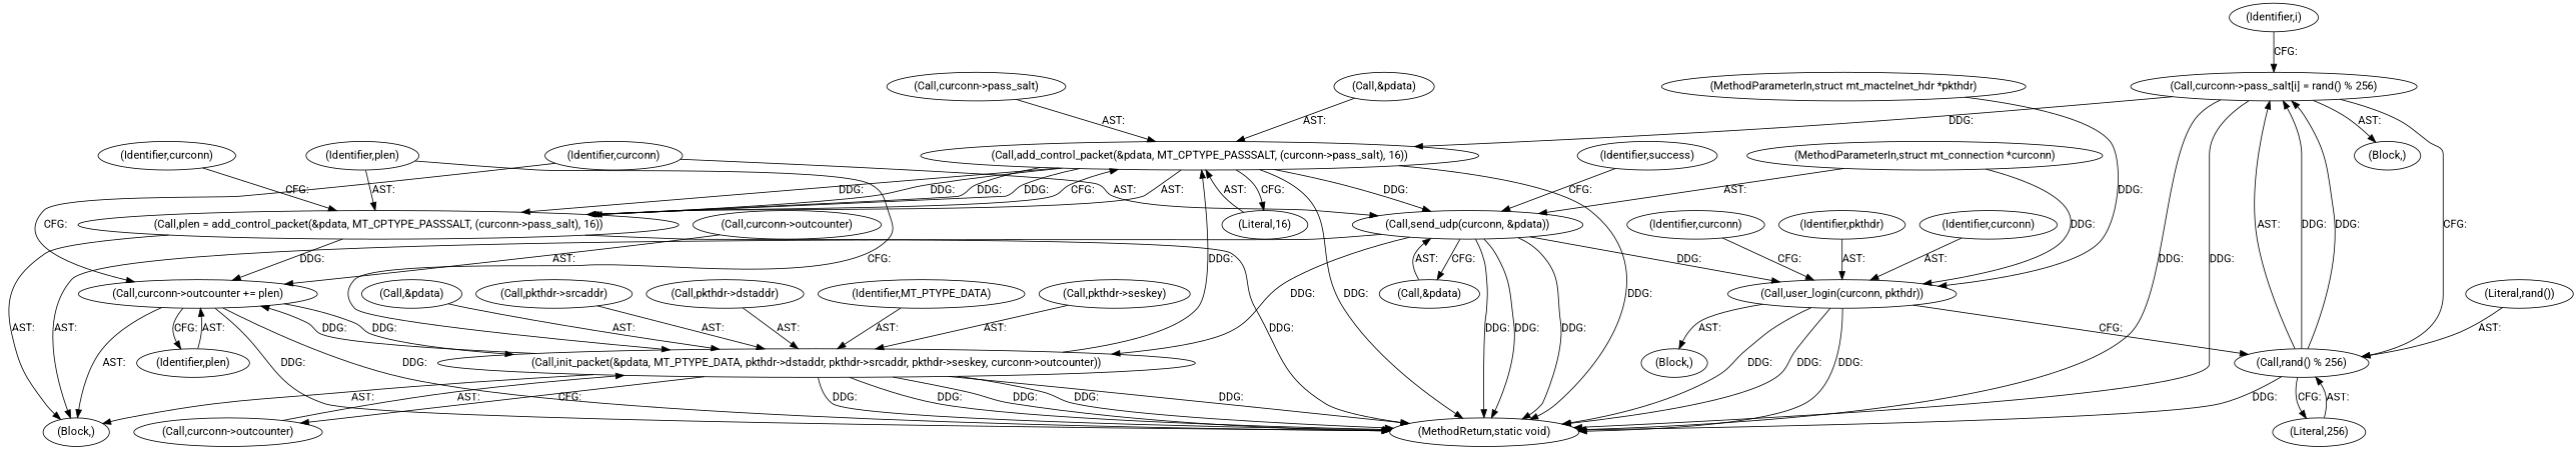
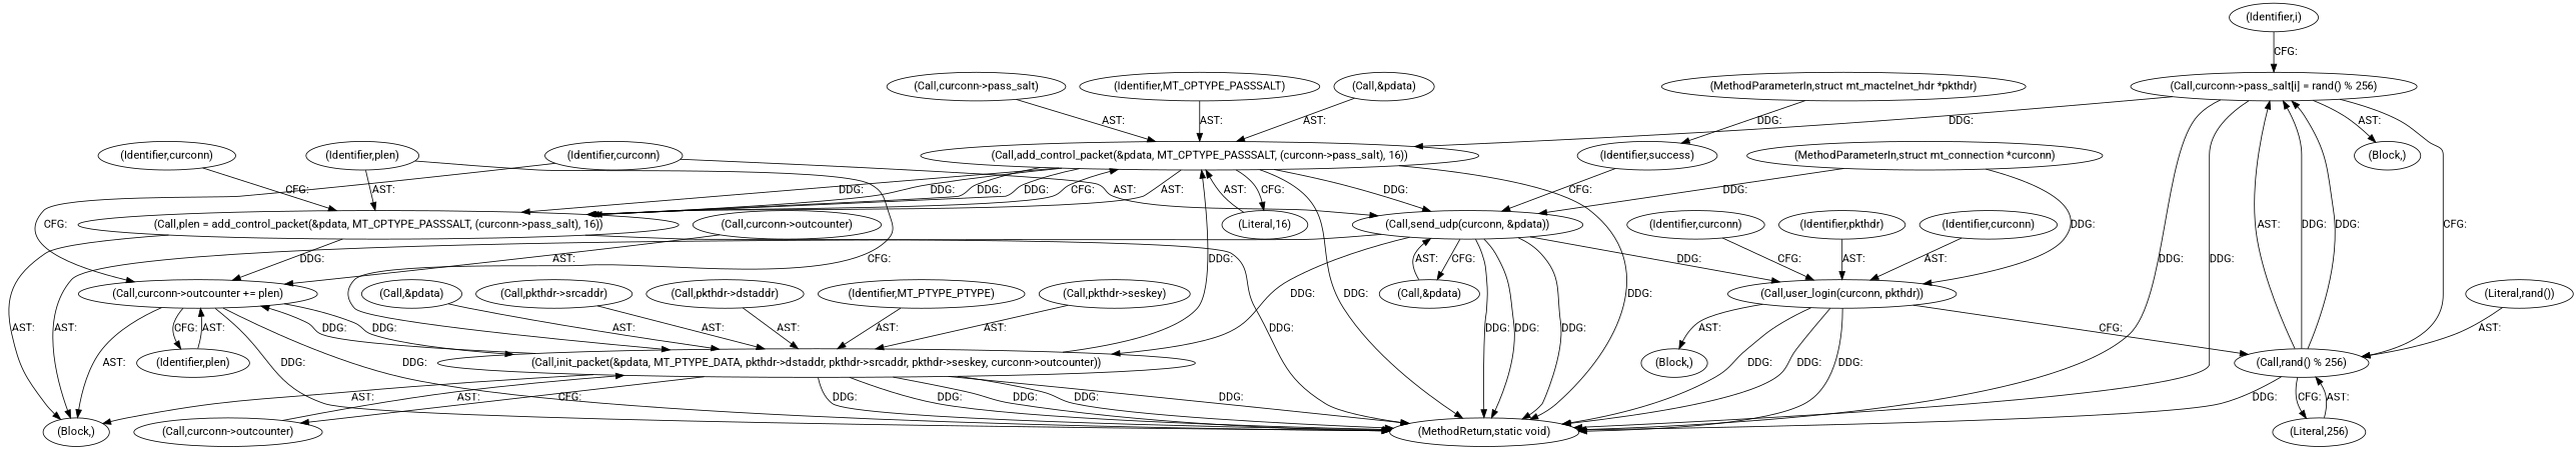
  digraph {
    fontname=Roboto
    node [fontname=Roboto]
    edge [fontname=Roboto]
    n1 [label="(Call,curconn->pass_salt[i] = rand() % 256)"]
    n2 [label="(Call,rand() % 256)"]
    n3 [label="(Call,add_control_packet(&pdata, MT_CPTYPE_PASSSALT, (curconn->pass_salt), 16))"]
    n4 [label="(MethodReturn,static void)"]
    n5 [label="(Block,)"]
    n6 [label="(Literal,256)"]
    n7 [label="(Call,plen = add_control_packet(&pdata, MT_CPTYPE_PASSSALT, (curconn->pass_salt), 16))"]
    n8 [label="(Call,send_udp(curconn, &pdata))"]
    n9 [label="(Literal,16)"]
    n10 [label="(Call,curconn->outcounter += plen)"]
    n11 [label="(Block,)"]
    n12 [label="(Call,init_packet(&pdata, MT_PTYPE_DATA, pkthdr->dstaddr, pkthdr->srcaddr, pkthdr->seskey, curconn->outcounter))"]
    n13 [label="(Call,user_login(curconn, pkthdr))"]
    n14 [label="(Call,&pdata)"]
    n15 [label="(Identifier,plen)"]
    n16 [label="(Call,curconn->outcounter)"]
    n17 [label="(Block,)"]
    n18 [label="(Identifier,pkthdr)"]
    n19 [label="(Identifier,curconn)"]
    n20 [label="(Identifier,curconn)"]
    n21 [label="(Literal,rand())"]
    n22 [label="(Call,&pdata)"]
    n23 [label="(Identifier,curconn)"]
    n24 [label="(Call,&pdata)"]
    n25 [label="(Call,curconn->pass_salt)"]
    n26 [label="(Identifier,curconn)"]
    n27 [label="(Identifier,i)"]
    n28 [label="(Call,pkthdr->srcaddr)"]
    n29 [label="(Identifier,success)"]
    n30 [label="(Call,pkthdr->dstaddr)"]
-   n31 [label="(Identifier,MT_PTYPE_DATA)"]
+   n31 [label="(Identifier,MT_PTYPE_PTYPE)"]
    n32 [label="(MethodParameterIn,struct mt_connection *curconn)"]
+   n33 [label="(Identifier,MT_CPTYPE_PASSSALT)"]
    n34 [label="(Call,curconn->outcounter)"]
    n35 [label="(Call,pkthdr->seskey)"]
    n36 [label="(MethodParameterIn,struct mt_mactelnet_hdr *pkthdr)"]
    n37 [label="(Identifier,plen)"]
    n1 -> n2 [label="CFG: "]
    n1 -> n3 [label="DDG: "]
    n1 -> n4 [label="DDG: "]
    n1 -> n4 [label="DDG: "]
    n1 -> n5 [label="AST: "]
    n2 -> n1 [label="AST: "]
    n2 -> n1 [label="DDG: "]
    n2 -> n1 [label="DDG: "]
    n2 -> n4 [label="DDG: "]
    n2 -> n6 [label="CFG: "]
    n3 -> n4 [label="DDG: "]
    n3 -> n4 [label="DDG: "]
    n3 -> n7 [label="AST: "]
    n3 -> n7 [label="DDG: "]
    n3 -> n7 [label="DDG: "]
    n3 -> n7 [label="DDG: "]
    n3 -> n7 [label="DDG: "]
    n3 -> n8 [label="DDG: "]
    n3 -> n9 [label="CFG: "]
    n6 -> n2 [label="AST: "]
    n7 -> n3 [label="CFG: "]
    n7 -> n4 [label="DDG: "]
    n7 -> n10 [label="DDG: "]
    n7 -> n11 [label="AST: "]
    n8 -> n4 [label="DDG: "]
    n8 -> n4 [label="DDG: "]
    n8 -> n4 [label="DDG: "]
    n8 -> n11 [label="AST: "]
    n8 -> n12 [label="DDG: "]
    n8 -> n13 [label="DDG: "]
    n8 -> n14 [label="CFG: "]
    n9 -> n3 [label="AST: "]
    n10 -> n4 [label="DDG: "]
    n10 -> n4 [label="DDG: "]
    n10 -> n11 [label="AST: "]
    n10 -> n12 [label="DDG: "]
    n10 -> n15 [label="CFG: "]
    n12 -> n3 [label="DDG: "]
    n12 -> n4 [label="DDG: "]
    n12 -> n4 [label="DDG: "]
    n12 -> n4 [label="DDG: "]
    n12 -> n4 [label="DDG: "]
    n12 -> n4 [label="DDG: "]
    n12 -> n10 [label="DDG: "]
    n12 -> n11 [label="AST: "]
    n12 -> n16 [label="CFG: "]
    n13 -> n2 [label="CFG: "]
    n13 -> n4 [label="DDG: "]
    n13 -> n4 [label="DDG: "]
    n13 -> n4 [label="DDG: "]
    n13 -> n17 [label="AST: "]
    n14 -> n8 [label="AST: "]
    n15 -> n10 [label="AST: "]
    n16 -> n12 [label="AST: "]
    n18 -> n13 [label="AST: "]
    n19 -> n7 [label="CFG: "]
    n20 -> n8 [label="AST: "]
    n20 -> n10 [label="CFG: "]
    n21 -> n2 [label="AST: "]
    n22 -> n12 [label="AST: "]
    n23 -> n13 [label="AST: "]
    n24 -> n3 [label="AST: "]
    n25 -> n3 [label="AST: "]
    n26 -> n13 [label="CFG: "]
    n27 -> n1 [label="CFG: "]
    n28 -> n12 [label="AST: "]
    n29 -> n8 [label="CFG: "]
    n30 -> n12 [label="AST: "]
    n31 -> n12 [label="AST: "]
-   n32 -> n8 [label="AST: "]
+   n32 -> n8 [label="DDG: "]
    n32 -> n13 [label="DDG: "]
+   n33 -> n3 [label="AST: "]
    n34 -> n10 [label="AST: "]
    n35 -> n12 [label="AST: "]
-   n36 -> n13 [label="DDG: "]
+   n36 -> n29 [label="DDG: "]
    n37 -> n7 [label="AST: "]
    n37 -> n12 [label="CFG: "]
  }
